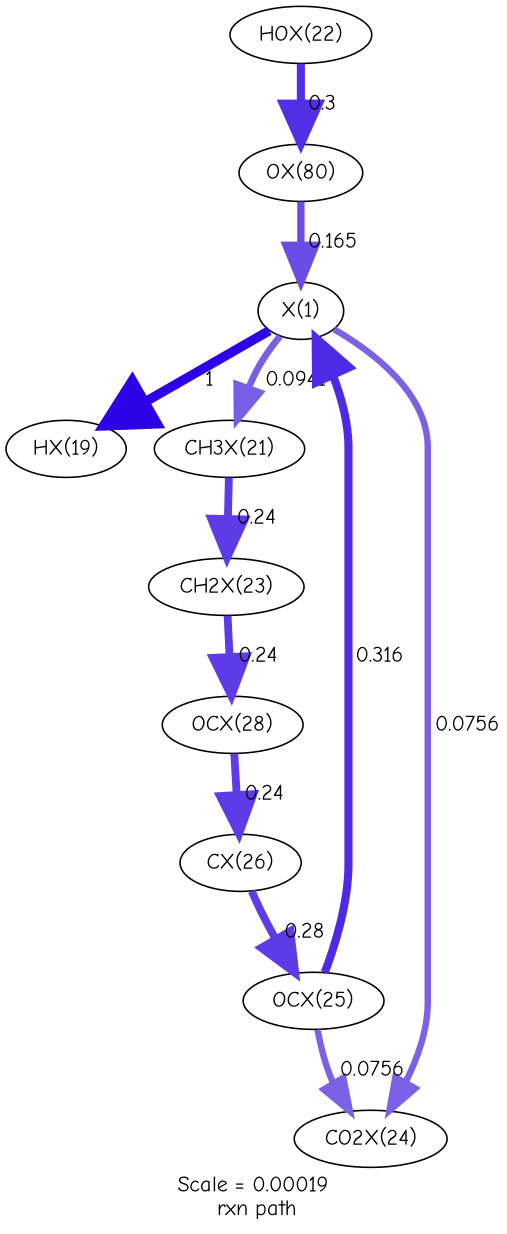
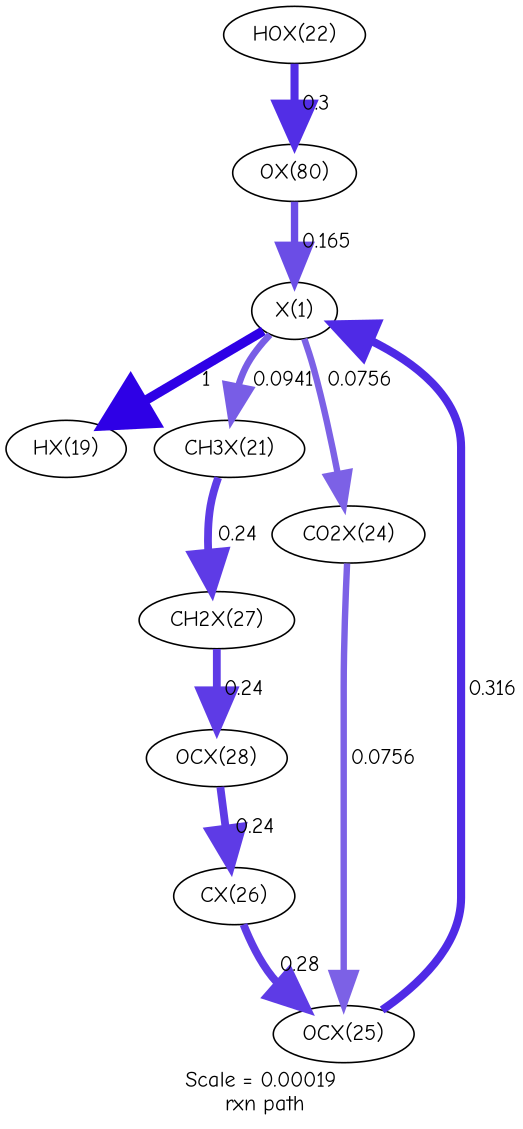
  digraph {
    fontname="Comic Neue"
    label="Scale = 0.00019\l rxn path"
    node [fontname="Comic Neue"]
    edge [arrowsize=2.46 color="0.7, 0.74, 0.9" fontname="Comic Neue" penwidth=4.92]
    n1 [label="X(1)"]
    n2 [label="HX(19)"]
    n3 [label="CH3X(21)"]
    n4 [label="CO2X(24)"]
-   n5 [label="CH2X(23)"]
+   n5 [label="CH2X(27)"]
    n6 [label="OCX(25)"]
    n7 [label="OX(80)"]
    n8 [label="OCX(28)"]
    n9 [label="HOX(22)"]
    n10 [label="CX(26)"]
    n1 -> n2 [arrowsize=3 color="0.7, 1.5, 0.9" label=" 1" penwidth=6]
    n1 -> n3 [arrowsize=2.11 color="0.7, 0.594, 0.9" label=" 0.0941" penwidth=4.22]
    n1 -> n4 [arrowsize=2.03 color="0.7, 0.576, 0.9" label=" 0.0756" penwidth=4.05]
    n3 -> n5 [label=" 0.24"]
-   n6 -> n4 [arrowsize=2.03 color="0.7, 0.576, 0.9" label=" 0.0756" penwidth=4.05]
+   n4 -> n6 [arrowsize=2.03 color="0.7, 0.576, 0.9" label=" 0.0756" penwidth=4.05]
    n5 -> n8 [label=" 0.24"]
    n6 -> n1 [arrowsize=2.57 color="0.7, 0.816, 0.9" label=" 0.316" penwidth=5.13]
    n7 -> n1 [arrowsize=2.32 color="0.7, 0.665, 0.9" label=" 0.165" penwidth=4.64]
    n8 -> n10 [label=" 0.24"]
    n9 -> n7 [arrowsize=2.55 color="0.7, 0.8, 0.9" label=" 0.3" penwidth=5.09]
    n10 -> n6 [label=" 0.28"]
  }
